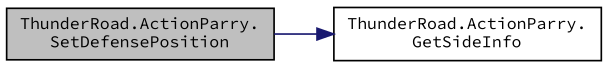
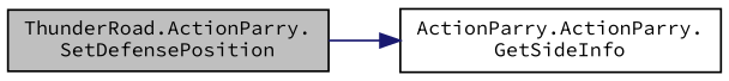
  digraph {
    rankdir=LR
    fontname="Source Code Pro"
    node [color=black fontname="Source Code Pro" fontsize=10 shape=record style=filled]
    n1 [fillcolor=grey75 fontcolor=black height=0.2 label="ThunderRoad.ActionParry.\lSetDefensePosition" width=0.4]
-   n2 [fillcolor=white height=0.2 label="ThunderRoad.ActionParry.\lGetSideInfo" width=0.4]
+   n2 [fillcolor=white height=0.2 label="ActionParry.ActionParry.\lGetSideInfo" width=0.4]
    n1 -> n2 [color=midnightblue fontname="Source Code Pro" fontsize=10 labelfontname=Helvetica labelfontsize=10 style=solid]
  }
